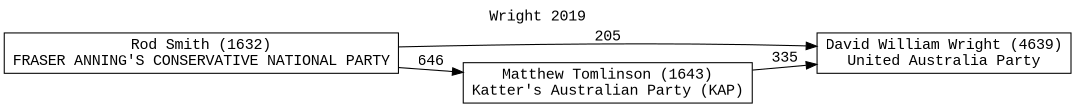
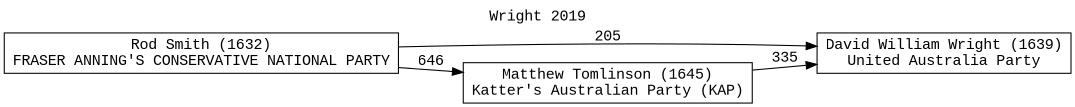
  digraph {
    fontname="Liberation Mono"
    label="Wright 2019"
    labelloc=t
    mclimit=10
    rankdir=LR
    node [fontname="Liberation Mono" shape=box]
    edge [fontname="Liberation Mono"]
-   n1 [label="David William Wright (4639)\nUnited Australia Party"]
-   n2 [label="Matthew Tomlinson (1643)\nKatter's Australian Party (KAP)"]
+   n1 [label="David William Wright (1639)\nUnited Australia Party"]
+   n2 [label="Matthew Tomlinson (1645)\nKatter's Australian Party (KAP)"]
    n3 [label="Rod Smith (1632)\nFRASER ANNING'S CONSERVATIVE NATIONAL PARTY"]
    n2 -> n1 [label=335]
    n3 -> n1 [label=205]
    n3 -> n2 [label=646]
  }
